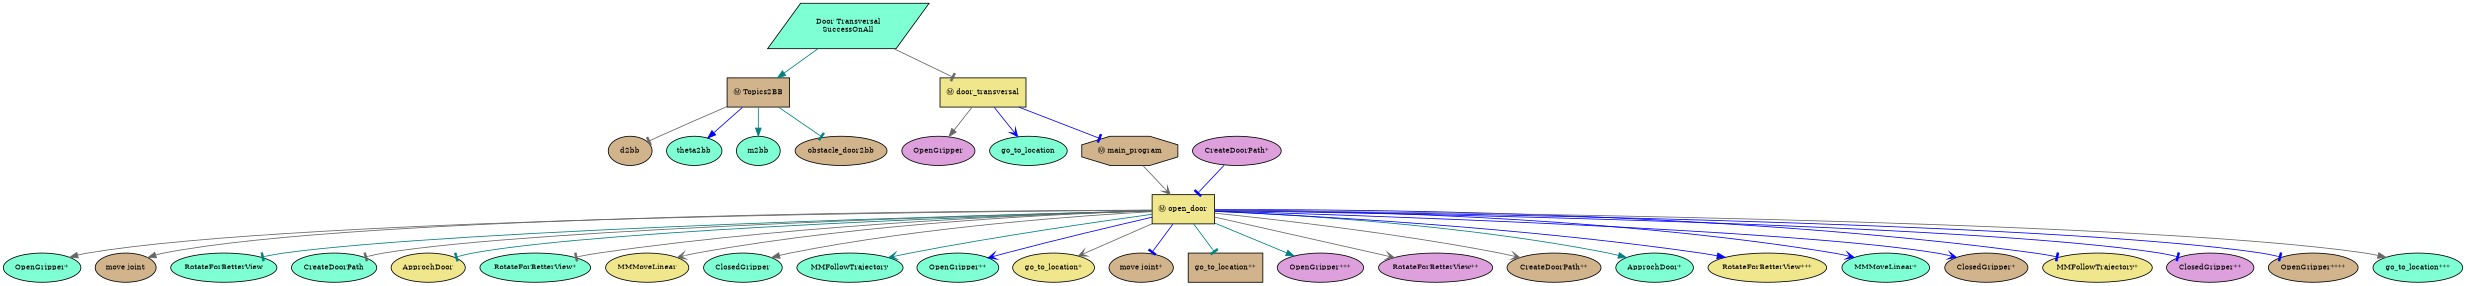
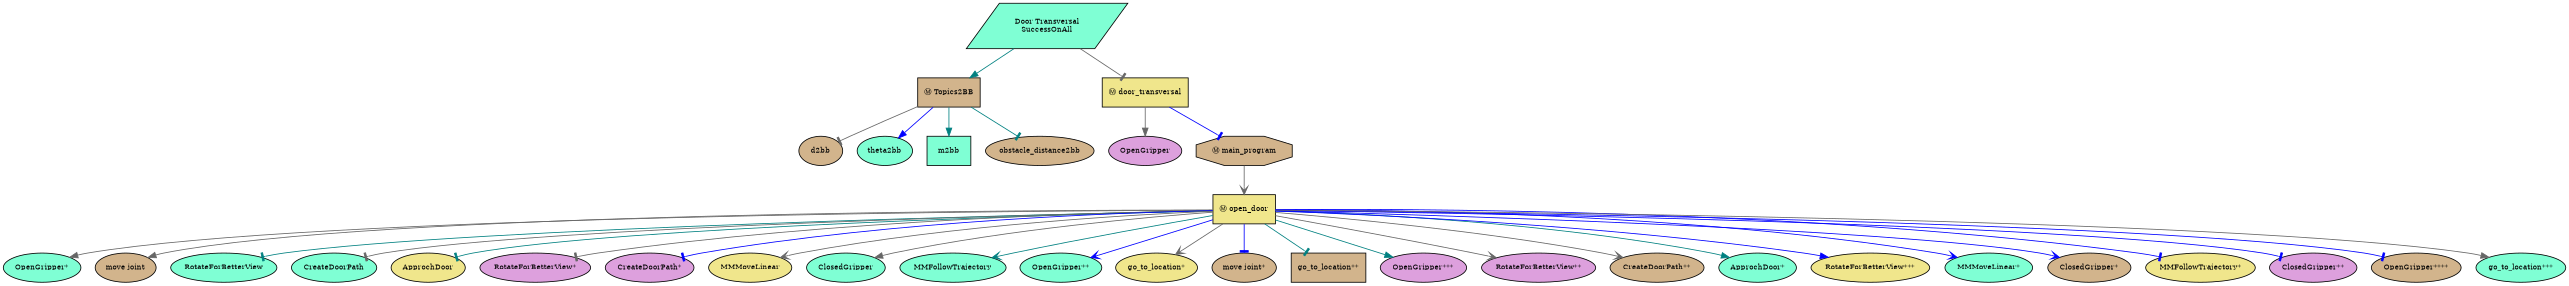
  digraph {
    fontname="times-roman"
    ordering=out
    node [fillcolor=aquamarine fontcolor=black fontname="times-roman" fontsize=9 shape=ellipse style=filled]
    edge [arrowhead=tee color=gray40 fontname="times-roman"]
    n1 [label="Door Transversal\nSuccessOnAll" shape=parallelogram]
    n2 [fillcolor=tan label="Ⓜ Topics2BB" shape=box]
    n3 [fillcolor=khaki label="Ⓜ door_transversal" shape=box]
    n4 [fillcolor=tan label=d2bb]
    n5 [label=theta2bb]
-   n6 [label=m2bb]
-   n7 [fillcolor=tan label=obstacle_door2bb]
+   n6 [label=m2bb shape=box]
+   n7 [fillcolor=tan label=obstacle_distance2bb]
    n8 [fillcolor=plum label=OpenGripper]
-   n9 [label=go_to_location]
    n10 [fillcolor=tan label="Ⓜ main_program" shape=octagon]
    n11 [fillcolor=khaki label="Ⓜ open_door" shape=box]
    n12 [label="OpenGripper*"]
    n13 [fillcolor=tan label="move joint"]
    n14 [label=RotateForBetterView]
    n15 [label=CreateDoorPath]
    n16 [fillcolor=khaki label=ApprochDoor]
-   n17 [label="RotateForBetterView*"]
+   n17 [fillcolor=plum label="RotateForBetterView*"]
    n18 [fillcolor=plum label="CreateDoorPath*"]
    n19 [fillcolor=khaki label=MMMoveLinear]
    n20 [label=ClosedGripper]
    n21 [label=MMFollowTrajectory]
    n22 [label="OpenGripper**"]
    n23 [fillcolor=khaki label="go_to_location*"]
    n24 [fillcolor=tan label="move joint*"]
    n25 [fillcolor=tan label="go_to_location**" shape=box]
    n26 [fillcolor=plum label="OpenGripper***"]
    n27 [fillcolor=plum label="RotateForBetterView**"]
    n28 [fillcolor=tan label="CreateDoorPath**"]
    n29 [label="ApprochDoor*"]
    n30 [fillcolor=khaki label="RotateForBetterView***"]
    n31 [label="MMMoveLinear*"]
    n32 [fillcolor=tan label="ClosedGripper*"]
    n33 [fillcolor=khaki label="MMFollowTrajectory*"]
    n34 [fillcolor=plum label="ClosedGripper**"]
    n35 [fillcolor=tan label="OpenGripper****"]
    n36 [label="go_to_location***"]
    n1 -> n2 [arrowhead=normal color=teal]
    n1 -> n3
    n2 -> n4
    n2 -> n5 [arrowhead=normal color=blue]
    n2 -> n6 [arrowhead=normal color=teal]
    n2 -> n7 [color=teal]
    n3 -> n8 [arrowhead=normal]
-   n3 -> n9 [arrowhead=vee color=blue]
    n3 -> n10 [color=blue]
    n10 -> n11 [arrowhead=vee]
    n11 -> n12 [arrowhead=normal]
    n11 -> n13 [arrowhead=normal]
    n11 -> n14 [color=teal]
    n11 -> n15
    n11 -> n16 [color=teal]
    n11 -> n17
-   n18 -> n11 [color=blue]
+   n11 -> n18 [color=blue]
    n11 -> n19 [arrowhead=vee]
    n11 -> n20 [arrowhead=normal]
    n11 -> n21 [arrowhead=vee color=teal]
    n11 -> n22 [arrowhead=vee color=blue]
    n11 -> n23 [arrowhead=vee]
    n11 -> n24 [color=blue]
    n11 -> n25 [color=teal]
    n11 -> n26 [arrowhead=normal color=teal]
    n11 -> n27 [arrowhead=vee]
    n11 -> n28 [arrowhead=vee]
    n11 -> n29 [arrowhead=normal color=teal]
    n11 -> n30 [arrowhead=normal color=blue]
    n11 -> n31 [arrowhead=vee color=blue]
    n11 -> n32 [arrowhead=vee color=blue]
    n11 -> n33 [color=blue]
    n11 -> n34 [color=blue]
    n11 -> n35 [color=blue]
    n11 -> n36 [arrowhead=normal]
  }
